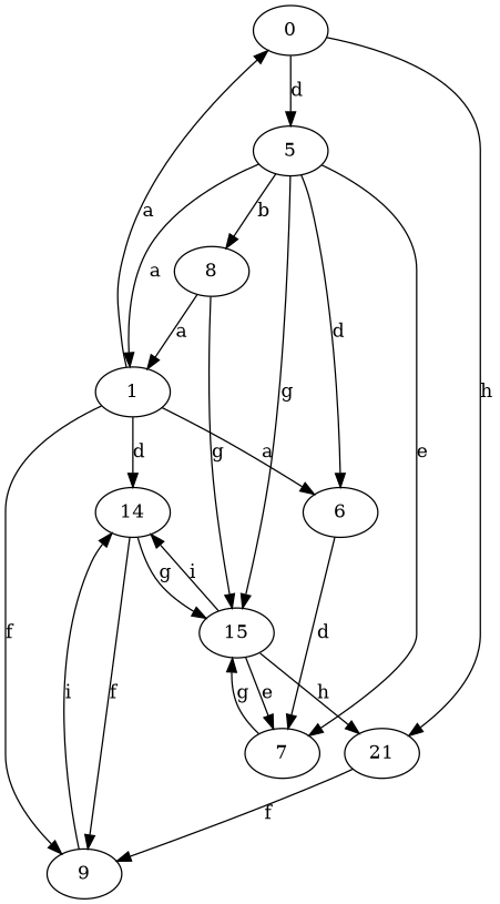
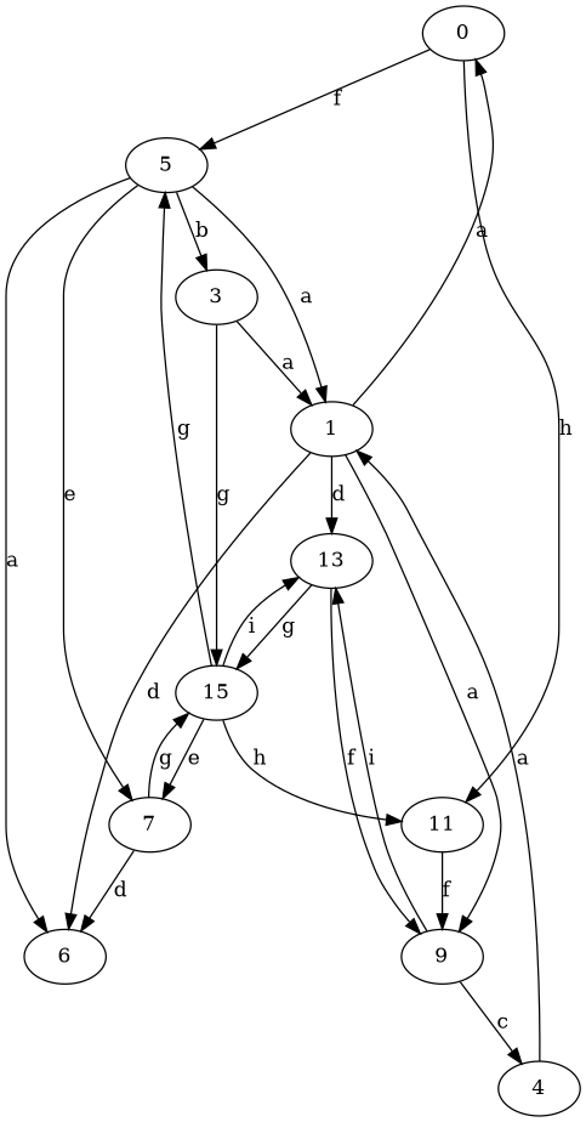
  strict digraph {
    0
    5
-   11 [label=21]
+   11
    1
    6
-   3 [label=8]
+   3
    n7 [label=15]
    7
    9
-   13 [label=14]
-   0 -> 5 [label=d]
+   13
+   4
+   0 -> 5 [label=f]
    0 -> 11 [label=h]
    5 -> 1 [label=a]
-   5 -> 6 [label=d]
+   5 -> 6 [label=a]
    5 -> 3 [label=b]
-   5 -> n7 [label=g]
+   n7 -> 5 [label=g]
    5 -> 7 [label=e]
    11 -> 9 [label=f]
    1 -> 0 [label=a]
-   1 -> 6 [label=a]
-   1 -> 9 [label=f]
+   1 -> 6 [label=d]
+   1 -> 9 [label=a]
    1 -> 13 [label=d]
    3 -> 1 [label=a]
    3 -> n7 [label=g]
    n7 -> 11 [label=h]
    n7 -> 7 [label=e]
    n7 -> 13 [label=i]
-   6 -> 7 [label=d]
+   7 -> 6 [label=d]
    7 -> n7 [label=g]
    9 -> 13 [label=i]
+   9 -> 4 [label=c]
    13 -> n7 [label=g]
    13 -> 9 [label=f]
+   4 -> 1 [label=a]
  }
